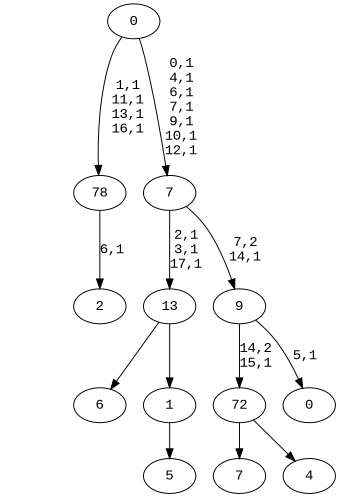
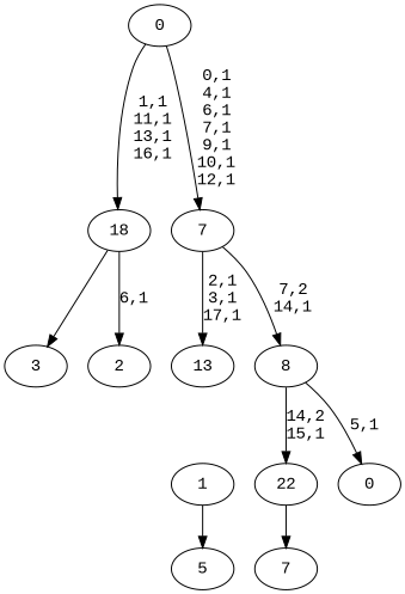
  digraph {
    fontname="Liberation Mono"
    node [fontname="Liberation Mono"]
    edge [fontname="Liberation Mono"]
    n1 [label=7]
-   n2 [label=6]
    n3 [label=5]
-   n4 [label=4]
-   22 [label=72]
+   22
+   n6 [label=3]
    n7 [label=2]
-   18 [label=78]
+   18
    n9 [label=1]
    13
    n11 [label=0]
-   8 [label=9]
+   8
    7
    0
    22 -> n1
-   22 -> n4
+   18 -> n6
    18 -> n7 [label="6,1"]
    n9 -> n3
-   13 -> n2
-   13 -> n9
    8 -> 22 [label="14,2\n15,1"]
    8 -> n11 [label="5,1"]
    7 -> 13 [label="2,1\n3,1\n17,1"]
    7 -> 8 [label="7,2\n14,1"]
    0 -> 18 [label="1,1\n11,1\n13,1\n16,1"]
    0 -> 7 [label="0,1\n4,1\n6,1\n7,1\n9,1\n10,1\n12,1"]
  }
